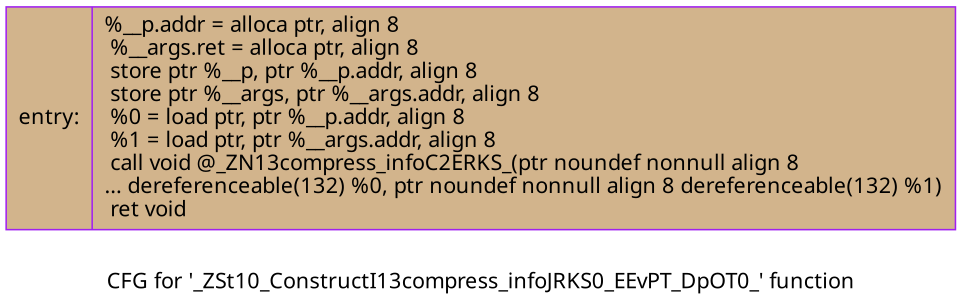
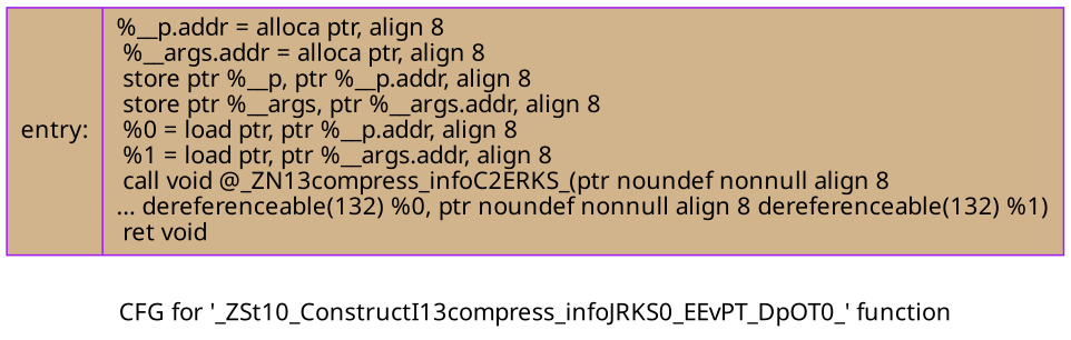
  digraph {
    label="CFG for '_ZSt10_ConstructI13compress_infoJRKS0_EEvPT_DpOT0_' function"
    rankdir=LR
    fontname="Noto Sans"
-   n1 [color=purple fillcolor=tan fontname="Noto Sans" label="{entry:\l|  %__p.addr = alloca ptr, align 8\l  %__args.ret = alloca ptr, align 8\l  store ptr %__p, ptr %__p.addr, align 8\l  store ptr %__args, ptr %__args.addr, align 8\l  %0 = load ptr, ptr %__p.addr, align 8\l  %1 = load ptr, ptr %__args.addr, align 8\l  call void @_ZN13compress_infoC2ERKS_(ptr noundef nonnull align 8\l... dereferenceable(132) %0, ptr noundef nonnull align 8 dereferenceable(132) %1)\l  ret void\l}" shape=record style=filled]
+   n1 [color=purple fillcolor=tan fontname="Noto Sans" label="{entry:\l|  %__p.addr = alloca ptr, align 8\l  %__args.addr = alloca ptr, align 8\l  store ptr %__p, ptr %__p.addr, align 8\l  store ptr %__args, ptr %__args.addr, align 8\l  %0 = load ptr, ptr %__p.addr, align 8\l  %1 = load ptr, ptr %__args.addr, align 8\l  call void @_ZN13compress_infoC2ERKS_(ptr noundef nonnull align 8\l... dereferenceable(132) %0, ptr noundef nonnull align 8 dereferenceable(132) %1)\l  ret void\l}" shape=record style=filled]
  }
